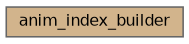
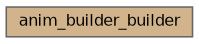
  digraph {
    rankdir=LR
-   n1 [color=gray40 fillcolor=tan fontname=Helvetica fontsize=10 height=0.2 label=anim_index_builder shape=record style=filled width=0.4]
+   n1 [color=gray40 fillcolor=tan fontname=Helvetica fontsize=10 height=0.2 label=anim_builder_builder shape=record style=filled width=0.4]
  }
